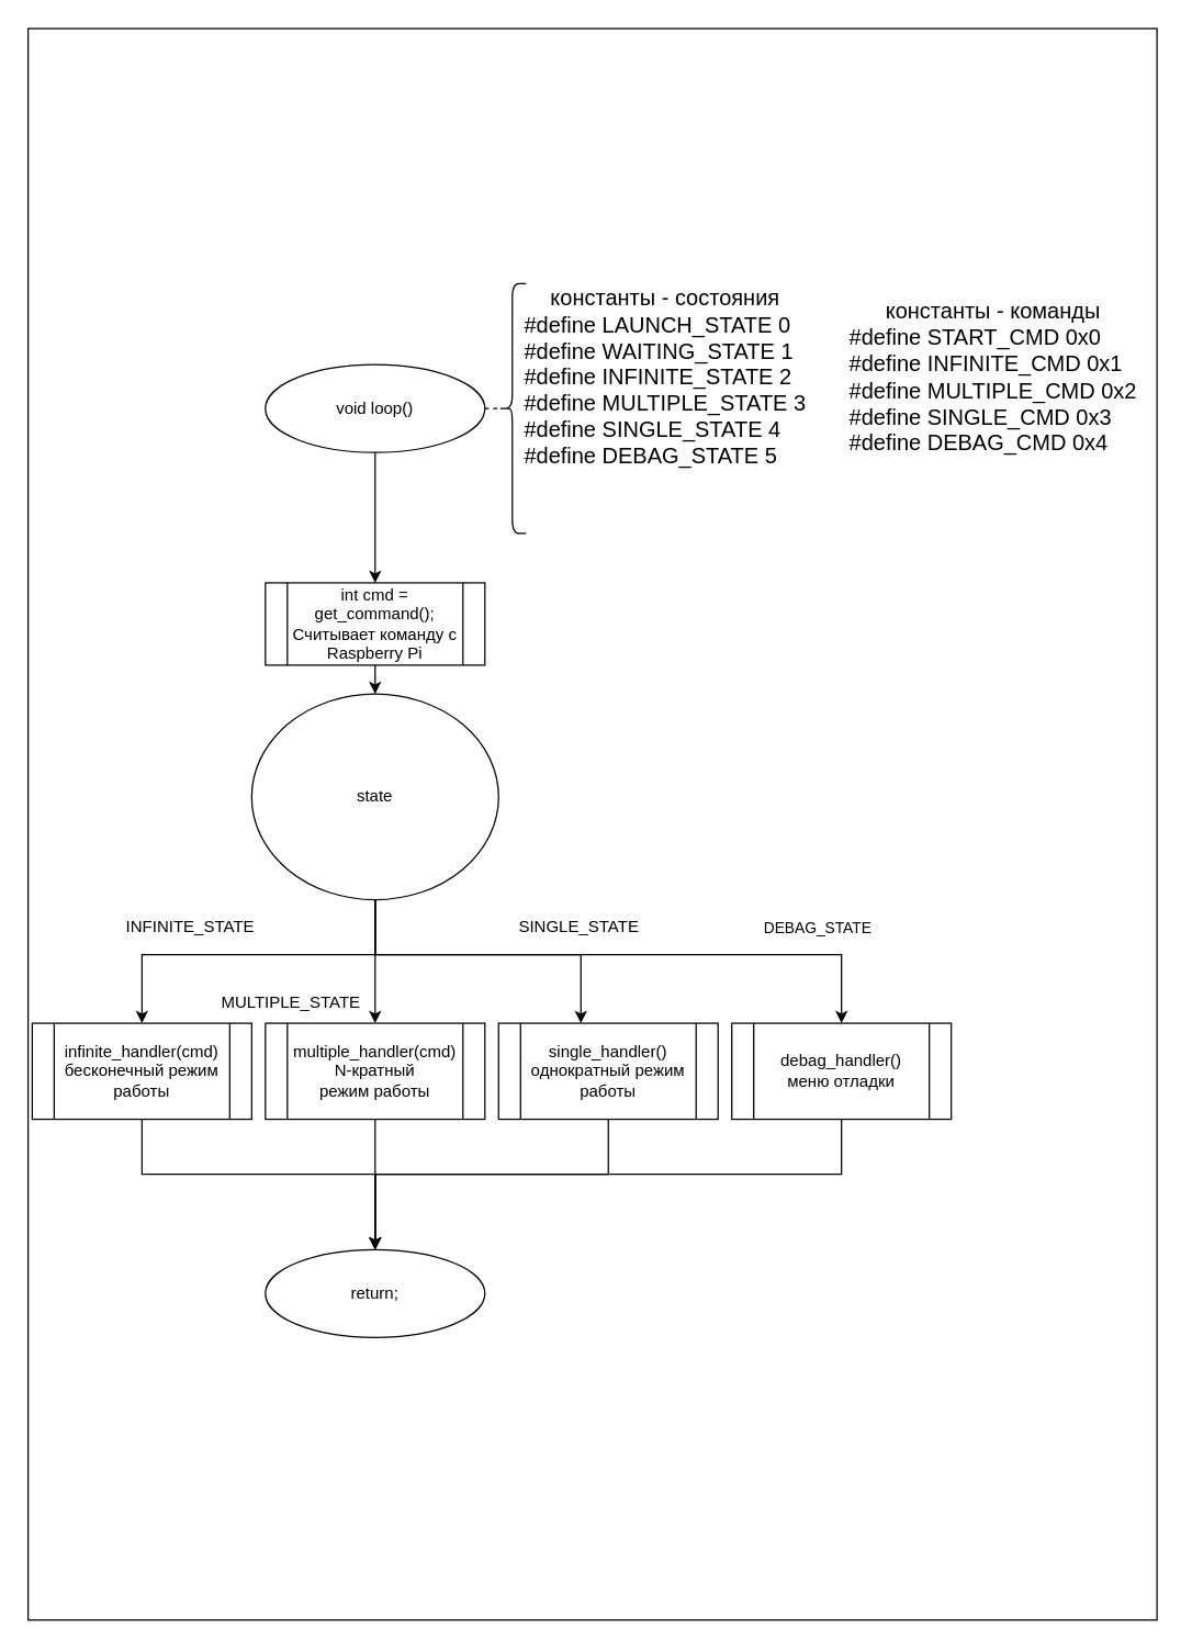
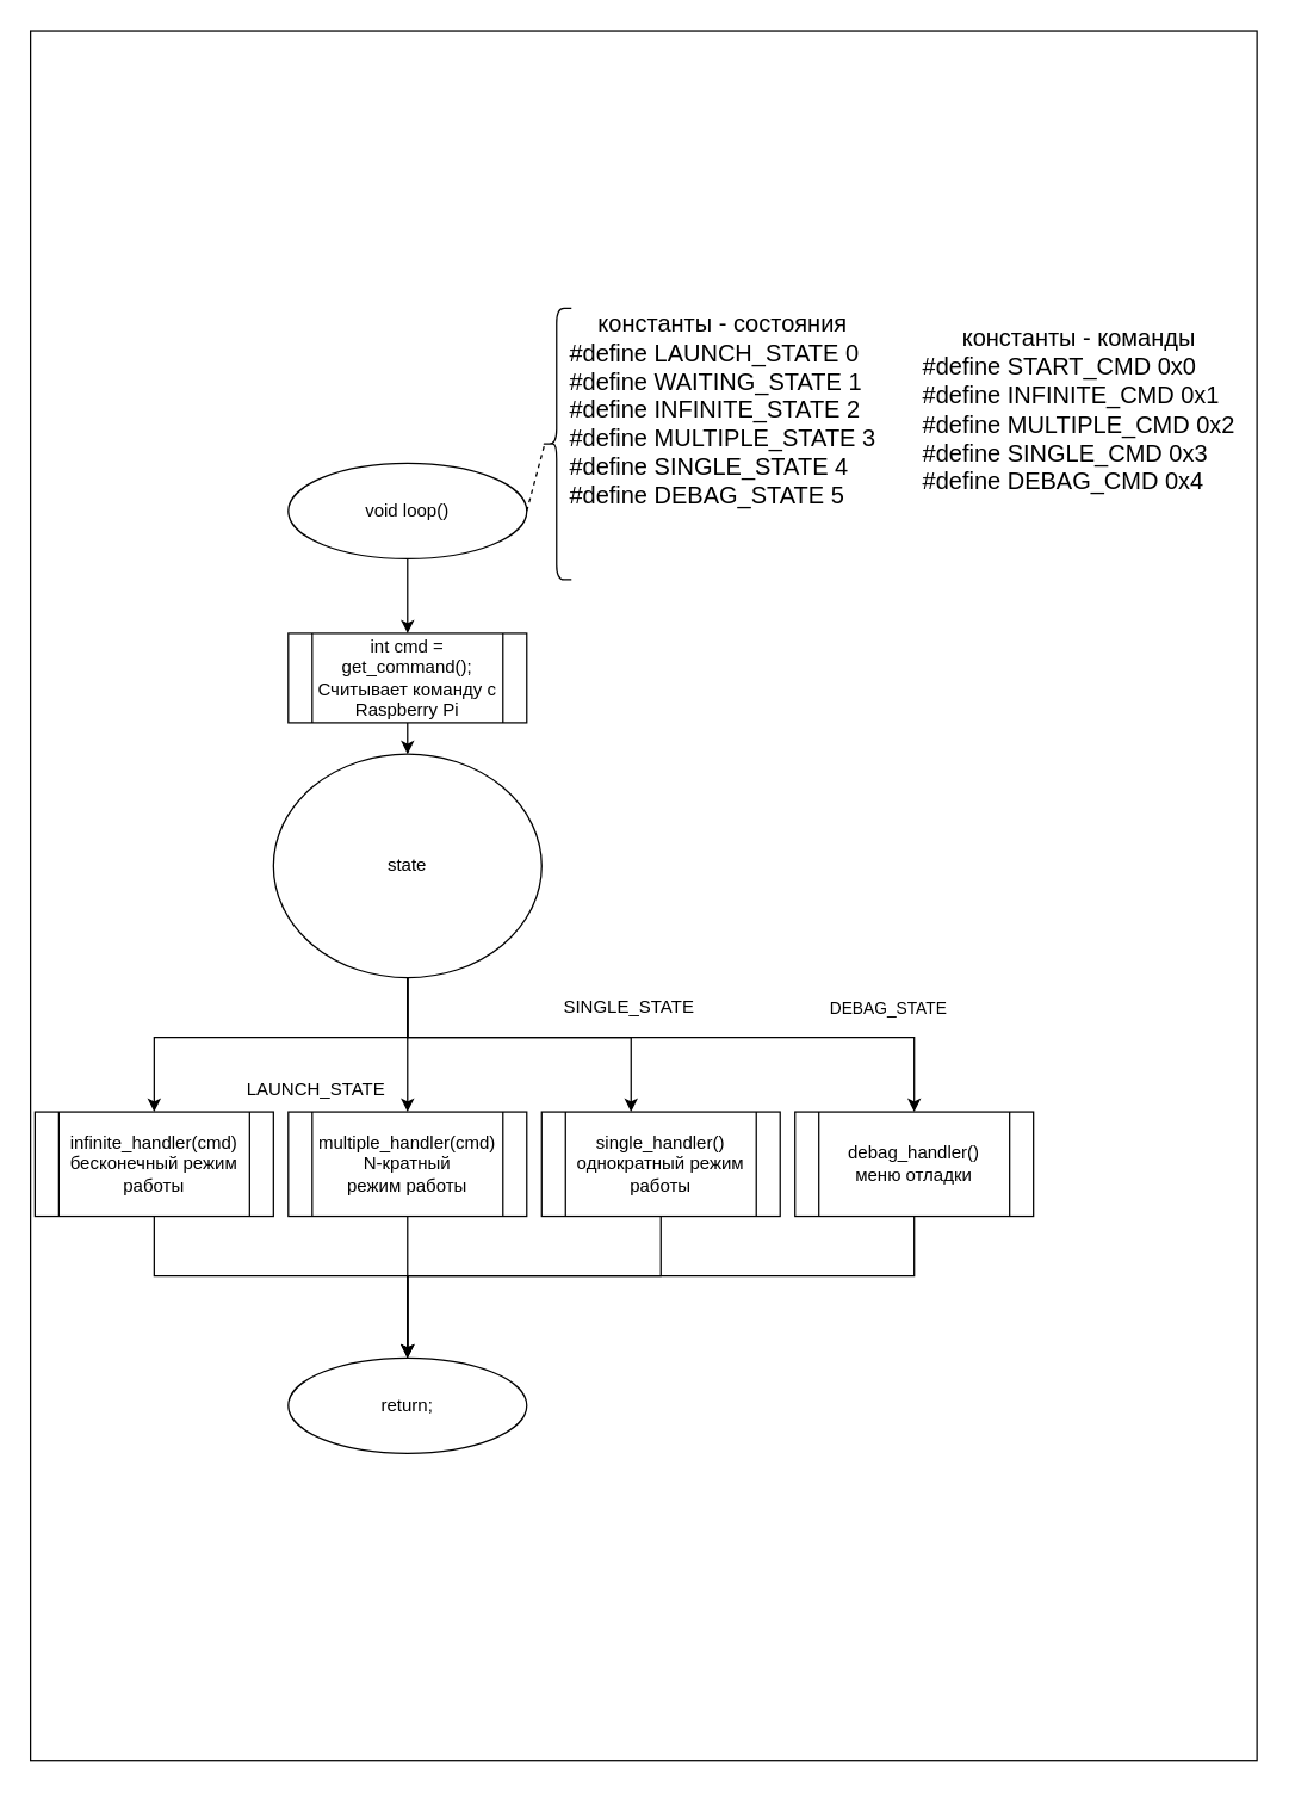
  <mxCell id="0" />
  <mxCell id="1" parent="0" />
  <mxCell id="2" value="" style="rounded=0;whiteSpace=wrap;html=1;" vertex="1" parent="1"><mxGeometry x="20" y="20" width="823" height="1160" as="geometry" /></mxCell>
  <mxCell id="3" style="edgeStyle=orthogonalEdgeStyle;rounded=0;orthogonalLoop=1;jettySize=auto;html=1;entryX=0.5;entryY=0;entryDx=0;entryDy=0;" edge="1" parent="1" source="8" target="10"><mxGeometry relative="1" as="geometry" /></mxCell>
  <mxCell id="4" style="edgeStyle=orthogonalEdgeStyle;rounded=0;orthogonalLoop=1;jettySize=auto;html=1;entryX=0.5;entryY=0;entryDx=0;entryDy=0;" edge="1" parent="1" source="8" target="14"><mxGeometry relative="1" as="geometry"><Array as="points"><mxPoint x="273" y="695" /><mxPoint x="103" y="695" /></Array></mxGeometry></mxCell>
  <mxCell id="5" style="edgeStyle=orthogonalEdgeStyle;rounded=0;orthogonalLoop=1;jettySize=auto;html=1;" edge="1" parent="1" source="8" target="16"><mxGeometry relative="1" as="geometry"><Array as="points"><mxPoint x="273" y="695" /><mxPoint x="423" y="695" /></Array></mxGeometry></mxCell>
  <mxCell id="6" style="edgeStyle=orthogonalEdgeStyle;rounded=0;orthogonalLoop=1;jettySize=auto;html=1;entryX=0.5;entryY=0;entryDx=0;entryDy=0;" edge="1" parent="1" source="8" target="28"><mxGeometry relative="1" as="geometry"><Array as="points"><mxPoint x="273" y="695" /><mxPoint x="613" y="695" /></Array></mxGeometry></mxCell>
  <mxCell id="7" value="DEBAG_STATE&amp;nbsp;" style="edgeLabel;html=1;align=center;verticalAlign=middle;resizable=0;points=[];" connectable="0" vertex="1" parent="6"><mxGeometry x="0.325" y="2" relative="1" as="geometry"><mxPoint x="78" y="-18" as="offset" /></mxGeometry></mxCell>
  <mxCell id="8" value="state" style="ellipse;whiteSpace=wrap;html=1;" vertex="1" parent="1"><mxGeometry x="183" y="505" width="180" height="150" as="geometry" /></mxCell>
  <mxCell id="9" style="edgeStyle=orthogonalEdgeStyle;rounded=0;orthogonalLoop=1;jettySize=auto;html=1;fontSize=12;" edge="1" parent="1" source="10" target="26"><mxGeometry relative="1" as="geometry" /></mxCell>
  <mxCell id="10" value="multiple_handler(cmd)&lt;br&gt;N-кратный &lt;br&gt;режим работы" style="shape=process;whiteSpace=wrap;html=1;backgroundOutline=1;" vertex="1" parent="1"><mxGeometry x="193" y="745" width="160" height="70" as="geometry" /></mxCell>
  <mxCell id="11" style="edgeStyle=orthogonalEdgeStyle;rounded=0;orthogonalLoop=1;jettySize=auto;html=1;" edge="1" parent="1" source="12" target="8"><mxGeometry relative="1" as="geometry" /></mxCell>
  <mxCell id="12" value="int cmd = get_command();&lt;br&gt;Считывает команду с Raspberry Pi" style="shape=process;whiteSpace=wrap;html=1;backgroundOutline=1;" vertex="1" parent="1"><mxGeometry x="193" y="424" width="160" height="60" as="geometry" /></mxCell>
  <mxCell id="13" style="edgeStyle=orthogonalEdgeStyle;rounded=0;orthogonalLoop=1;jettySize=auto;html=1;fontSize=12;" edge="1" parent="1" source="14" target="26"><mxGeometry relative="1" as="geometry"><Array as="points"><mxPoint x="103" y="855" /><mxPoint x="273" y="855" /></Array></mxGeometry></mxCell>
  <mxCell id="14" value="infinite_handler(cmd)&lt;br&gt;бесконечный режим работы" style="shape=process;whiteSpace=wrap;html=1;backgroundOutline=1;" vertex="1" parent="1"><mxGeometry x="23" y="745" width="160" height="70" as="geometry" /></mxCell>
  <mxCell id="15" style="edgeStyle=orthogonalEdgeStyle;rounded=0;orthogonalLoop=1;jettySize=auto;html=1;fontSize=12;" edge="1" parent="1" source="16" target="26"><mxGeometry relative="1" as="geometry"><Array as="points"><mxPoint x="443" y="855" /><mxPoint x="273" y="855" /></Array></mxGeometry></mxCell>
  <mxCell id="16" value="single_handler()&lt;br&gt;однократный режим работы" style="shape=process;whiteSpace=wrap;html=1;backgroundOutline=1;" vertex="1" parent="1"><mxGeometry x="363" y="745" width="160" height="70" as="geometry" /></mxCell>
- <mxCell id="17" value="MULTIPLE_STATE&amp;nbsp;" style="text;html=1;align=center;verticalAlign=middle;resizable=0;points=[];autosize=1;strokeColor=none;fillColor=none;" vertex="1" parent="1"><mxGeometry x="148" y="715" width="130" height="30" as="geometry" /></mxCell>
- <mxCell id="18" value="INFINITE_STATE" style="text;html=1;align=center;verticalAlign=middle;resizable=0;points=[];autosize=1;strokeColor=none;fillColor=none;" vertex="1" parent="1"><mxGeometry x="78" y="660" width="120" height="30" as="geometry" /></mxCell>
+ <mxCell id="17" value="LAUNCH_STATE&amp;nbsp;" style="text;html=1;align=center;verticalAlign=middle;resizable=0;points=[];autosize=1;strokeColor=none;fillColor=none;" vertex="1" parent="1"><mxGeometry x="148" y="715" width="130" height="30" as="geometry" /></mxCell>
  <mxCell id="19" value="SINGLE_STATE&amp;nbsp;" style="text;html=1;align=center;verticalAlign=middle;resizable=0;points=[];autosize=1;strokeColor=none;fillColor=none;" vertex="1" parent="1"><mxGeometry x="368" y="660" width="110" height="30" as="geometry" /></mxCell>
- <mxCell id="20" value="void loop()" style="ellipse;whiteSpace=wrap;html=1;" vertex="1" parent="1"><mxGeometry x="193" y="265" width="160" height="64" as="geometry" /></mxCell>
+ <mxCell id="20" value="void loop()" style="ellipse;whiteSpace=wrap;html=1;" vertex="1" parent="1"><mxGeometry x="193" y="310" width="160" height="64" as="geometry" /></mxCell>
  <mxCell id="21" style="edgeStyle=orthogonalEdgeStyle;rounded=0;orthogonalLoop=1;jettySize=auto;html=1;exitX=0.5;exitY=1;exitDx=0;exitDy=0;" edge="1" parent="1" source="20" target="12"><mxGeometry relative="1" as="geometry"><mxPoint x="273" y="325" as="sourcePoint" /></mxGeometry></mxCell>
  <mxCell id="22" value="" style="shape=curlyBracket;whiteSpace=wrap;html=1;rounded=1;labelPosition=left;verticalLabelPosition=middle;align=right;verticalAlign=middle;" vertex="1" parent="1"><mxGeometry x="363" y="206" width="20" height="182" as="geometry" /></mxCell>
  <mxCell id="23" value="&lt;div style=&quot;text-align: center;&quot;&gt;&lt;span style=&quot;background-color: initial; font-weight: normal;&quot;&gt;константы - состояния&lt;/span&gt;&lt;/div&gt;&lt;div style=&quot;&quot;&gt;&lt;span style=&quot;font-weight: 400;&quot;&gt;#define LAUNCH_STATE 0&lt;/span&gt;&lt;/div&gt;&lt;span style=&quot;font-weight: normal;&quot;&gt;&lt;span style=&quot;background-color: initial;&quot;&gt;#define WAITING_STATE 1&lt;/span&gt;&lt;/span&gt;&lt;br style=&quot;border-color: var(--border-color); font-weight: 400;&quot;&gt;&lt;span style=&quot;border-color: var(--border-color); font-weight: 400; background-color: initial;&quot;&gt;#define&amp;nbsp;&lt;/span&gt;&lt;span style=&quot;font-weight: 400;&quot;&gt;INFINITE_STATE 2&lt;/span&gt;&lt;br style=&quot;border-color: var(--border-color); font-weight: 400;&quot;&gt;&lt;span style=&quot;font-weight: 400;&quot;&gt;#define&amp;nbsp;MULTIPLE_STATE 3&lt;/span&gt;&lt;br style=&quot;border-color: var(--border-color); font-weight: 400;&quot;&gt;&lt;span style=&quot;font-weight: normal;&quot;&gt;#define SINGLE_STATE 4&lt;br&gt;&lt;/span&gt;&lt;span style=&quot;font-weight: 400;&quot;&gt;#define DEBAG_STATE 5&lt;/span&gt;&lt;span style=&quot;font-weight: 400;&quot;&gt;&lt;br&gt;&lt;/span&gt;" style="text;strokeColor=none;fillColor=none;html=1;fontSize=16;fontStyle=1;verticalAlign=middle;align=left;" vertex="1" parent="1"><mxGeometry x="380" y="202" width="230" height="144" as="geometry" /></mxCell>
  <mxCell id="24" value="&lt;div style=&quot;text-align: center;&quot;&gt;&lt;span style=&quot;background-color: initial; font-weight: normal;&quot;&gt;константы - команды&lt;/span&gt;&lt;/div&gt;&lt;span style=&quot;font-weight: normal;&quot;&gt;&lt;span style=&quot;background-color: initial;&quot;&gt;#define START_CMD 0x0&lt;/span&gt;&lt;br&gt;&lt;span style=&quot;background-color: initial;&quot;&gt;#define&amp;nbsp;&lt;/span&gt;INFINITE_CMD 0x1&lt;br&gt;#define&amp;nbsp;MULTIPLE_CMD 0x2&lt;br&gt;#define SINGLE_CMD 0x3&lt;br&gt;#define DEBAG_CMD 0x4&lt;br&gt;&lt;/span&gt;" style="text;strokeColor=none;fillColor=none;html=1;fontSize=16;fontStyle=1;verticalAlign=middle;align=left;" vertex="1" parent="1"><mxGeometry x="617" y="202" width="230" height="144" as="geometry" /></mxCell>
  <mxCell id="25" value="" style="endArrow=none;dashed=1;html=1;rounded=0;fontSize=16;exitX=1;exitY=0.5;exitDx=0;exitDy=0;entryX=0.1;entryY=0.5;entryDx=0;entryDy=0;entryPerimeter=0;" edge="1" parent="1" source="20" target="22"><mxGeometry width="50" height="50" relative="1" as="geometry"><mxPoint x="276" y="165" as="sourcePoint" /><mxPoint x="326" y="115" as="targetPoint" /></mxGeometry></mxCell>
  <mxCell id="26" value="return;" style="ellipse;whiteSpace=wrap;html=1;" vertex="1" parent="1"><mxGeometry x="193" y="910" width="160" height="64" as="geometry" /></mxCell>
  <mxCell id="27" style="edgeStyle=orthogonalEdgeStyle;rounded=0;orthogonalLoop=1;jettySize=auto;html=1;entryX=0.5;entryY=0;entryDx=0;entryDy=0;" edge="1" parent="1" source="28" target="26"><mxGeometry relative="1" as="geometry"><Array as="points"><mxPoint x="613" y="855" /><mxPoint x="273" y="855" /></Array></mxGeometry></mxCell>
  <mxCell id="28" value="debag_handler()&lt;br&gt;меню отладки" style="shape=process;whiteSpace=wrap;html=1;backgroundOutline=1;" vertex="1" parent="1"><mxGeometry x="533" y="745" width="160" height="70" as="geometry" /></mxCell>
